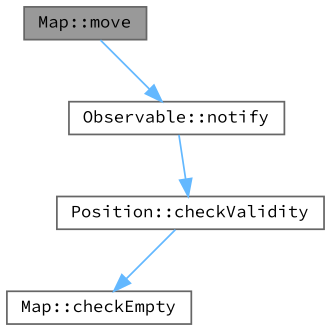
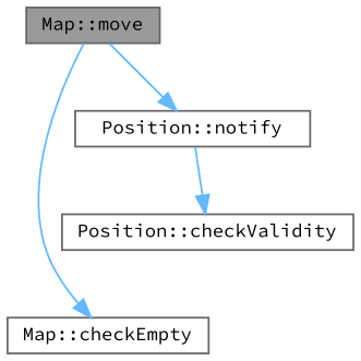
  digraph {
    fontname="Source Code Pro"
    rankdir=TB
    node [color=grey40 fillcolor=white fontname="Source Code Pro" fontsize=10 shape=box style=filled]
    edge [color=steelblue1 fontname="Source Code Pro" fontsize=10 labelfontname=Helvetica labelfontsize=10 style=solid]
    n1 [color=gray40 fillcolor=grey60 fontcolor=black height=0.2 label="Map::move" width=0.4]
    n2 [height=0.2 label="Map::checkEmpty" width=0.4]
-   n3 [height=0.2 label="Observable::notify" width=0.4]
+   n3 [height=0.2 label="Position::notify" width=0.4]
    n4 [height=0.2 label="Position::checkValidity" width=0.4]
-   n4 -> n2
+   n1 -> n2
    n1 -> n3
    n3 -> n4
  }
